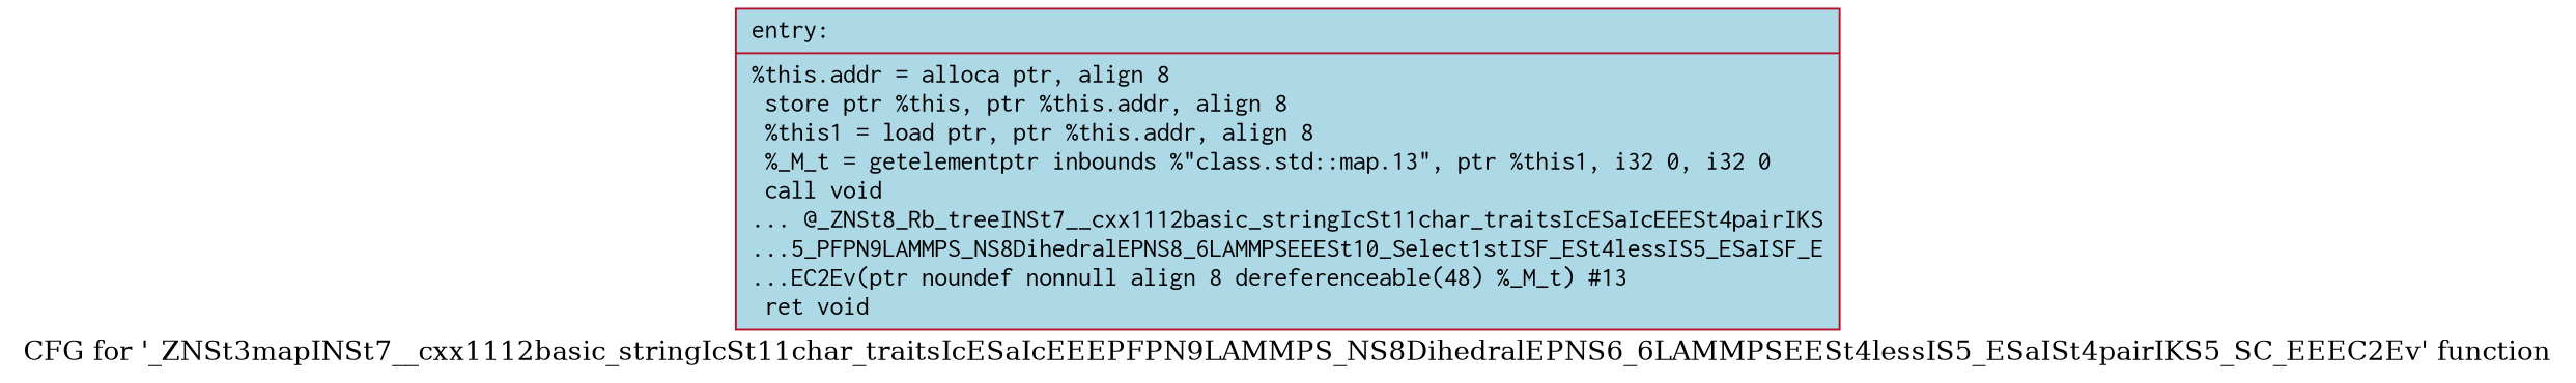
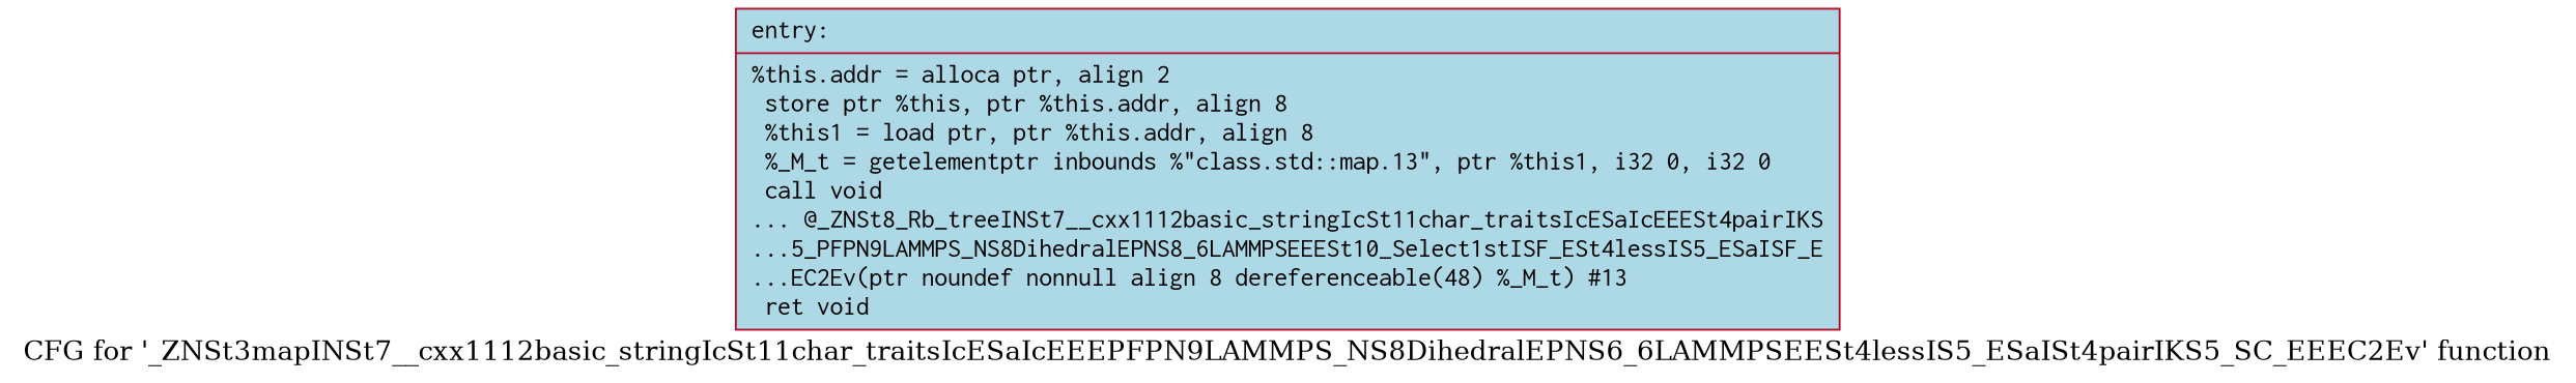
  digraph {
    label="CFG for '_ZNSt3mapINSt7__cxx1112basic_stringIcSt11char_traitsIcESaIcEEEPFPN9LAMMPS_NS8DihedralEPNS6_6LAMMPSEESt4lessIS5_ESaISt4pairIKS5_SC_EEEC2Ev' function"
-   n1 [color="#b70d28ff" fillcolor=lightblue fontname=Courier label="{entry:\l|  %this.addr = alloca ptr, align 8\l  store ptr %this, ptr %this.addr, align 8\l  %this1 = load ptr, ptr %this.addr, align 8\l  %_M_t = getelementptr inbounds %\"class.std::map.13\", ptr %this1, i32 0, i32 0\l  call void\l... @_ZNSt8_Rb_treeINSt7__cxx1112basic_stringIcSt11char_traitsIcESaIcEEESt4pairIKS\l...5_PFPN9LAMMPS_NS8DihedralEPNS8_6LAMMPSEEESt10_Select1stISF_ESt4lessIS5_ESaISF_E\l...EC2Ev(ptr noundef nonnull align 8 dereferenceable(48) %_M_t) #13\l  ret void\l}" shape=record style=filled]
+   n1 [color="#b70d28ff" fillcolor=lightblue fontname=Courier label="{entry:\l|  %this.addr = alloca ptr, align 2\l  store ptr %this, ptr %this.addr, align 8\l  %this1 = load ptr, ptr %this.addr, align 8\l  %_M_t = getelementptr inbounds %\"class.std::map.13\", ptr %this1, i32 0, i32 0\l  call void\l... @_ZNSt8_Rb_treeINSt7__cxx1112basic_stringIcSt11char_traitsIcESaIcEEESt4pairIKS\l...5_PFPN9LAMMPS_NS8DihedralEPNS8_6LAMMPSEEESt10_Select1stISF_ESt4lessIS5_ESaISF_E\l...EC2Ev(ptr noundef nonnull align 8 dereferenceable(48) %_M_t) #13\l  ret void\l}" shape=record style=filled]
  }
